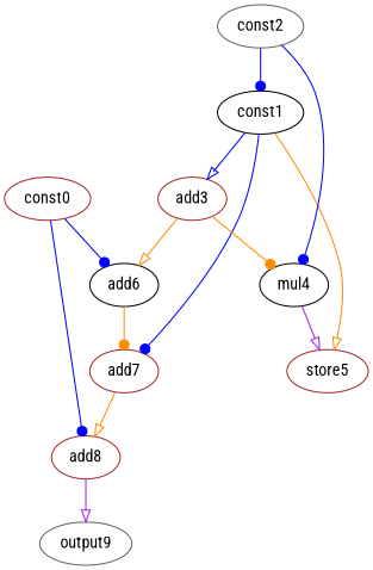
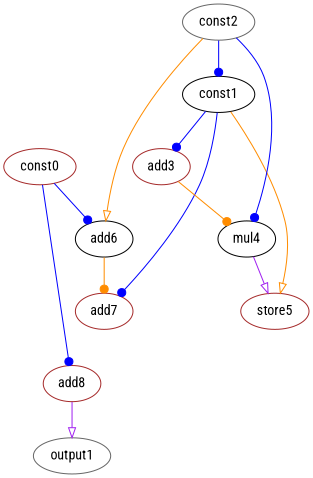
  digraph {
    fontname="Roboto Condensed"
    node [color=brown fontname="Roboto Condensed" opcode=add]
    edge [arrowhead=dot color=blue fontname="Roboto Condensed" operand=0]
    const0 [opcode=const]
    add6 [color=black]
    add8
    add7
-   output9 [color=gray40 opcode=output]
+   output9 [color=gray40 opcode=output label=output1]
    const1 [color=black opcode=const]
    add3
    store5 [opcode=store]
    mul4 [color=black opcode=mul]
    const2 [color=gray40 opcode=const]
    const0 -> add6
    const0 -> add8 [operand=1]
    add6 -> add7 [color=darkorange operand=1]
    add8 -> output9 [arrowhead=onormal color=purple]
-   add7 -> add8 [arrowhead=onormal color=darkorange]
    const1 -> add7
-   const1 -> add3 [arrowhead=onormal]
+   const1 -> add3
    const1 -> store5 [arrowhead=onormal color=darkorange]
    add3 -> mul4 [color=darkorange operand=1]
    mul4 -> store5 [arrowhead=onormal color=purple operand=1]
-   add3 -> add6 [arrowhead=onormal color=darkorange operand=1]
+   const2 -> add6 [arrowhead=onormal color=darkorange operand=1]
    const2 -> const1 [operand=1]
    const2 -> mul4
  }
